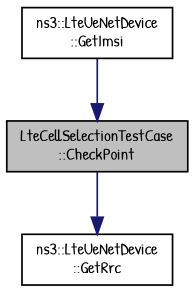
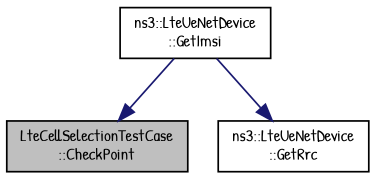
  digraph {
    fontname="Patrick Hand"
    rankdir=TB
    node [color=black fillcolor=white fontname="Patrick Hand" fontsize=10 shape=record style=filled]
    edge [color=midnightblue fontname="Patrick Hand" fontsize=10 labelfontname=Helvetica labelfontsize=10 style=solid]
    n1 [fillcolor=grey75 fontcolor=black height=0.2 label="LteCellSelectionTestCase\l::CheckPoint" width=0.4]
    n2 [height=0.2 label="ns3::LteUeNetDevice\l::GetRrc" width=0.4]
    n3 [height=0.2 label="ns3::LteUeNetDevice\l::GetImsi" width=0.4]
-   n1 -> n2
+   n3 -> n2
    n3 -> n1
  }
